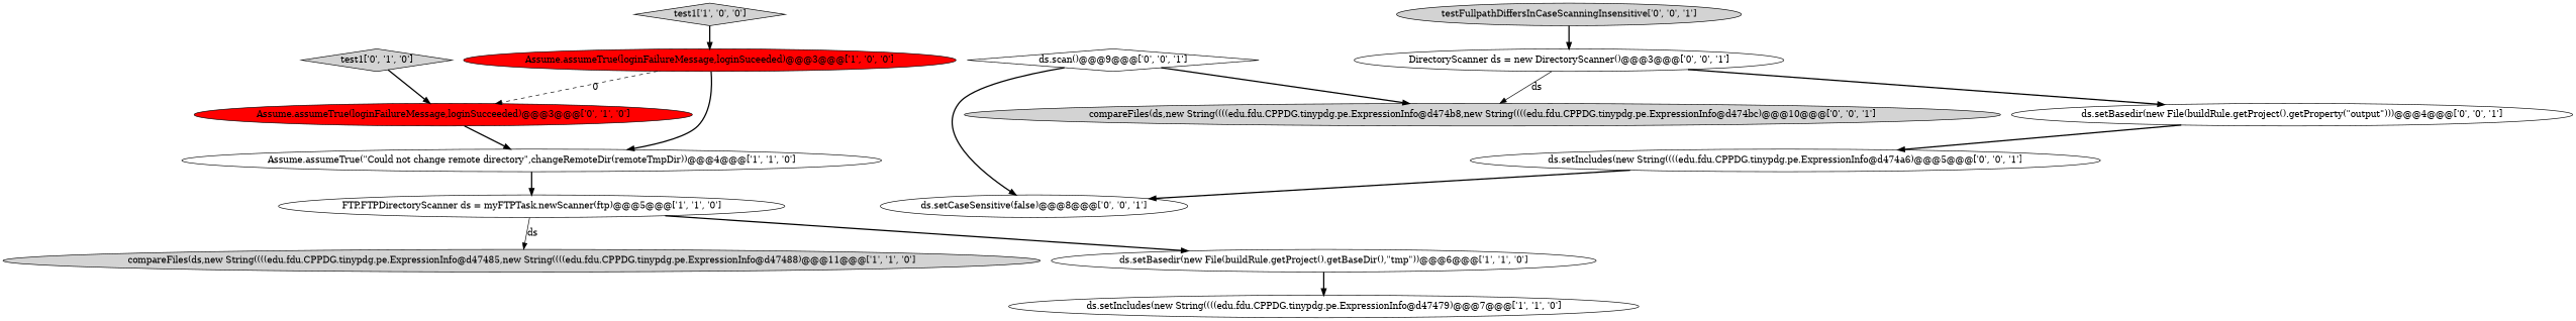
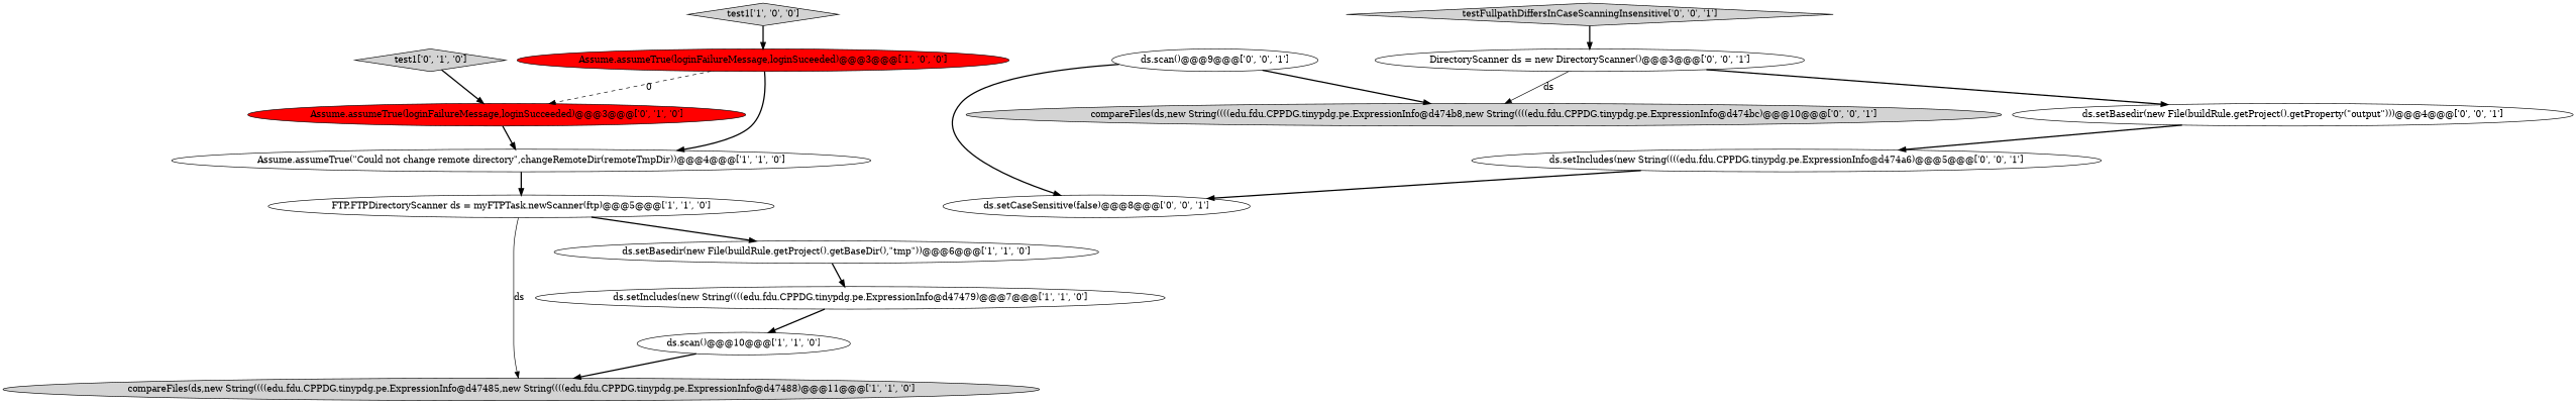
  digraph {
    node [fillcolor=white shape=ellipse style=filled]
    edge [style=bold]
    n1 [label="Assume.assumeTrue(\"Could not change remote directory\",changeRemoteDir(remoteTmpDir))@@@4@@@['1', '1', '0']"]
    n2 [label="FTP.FTPDirectoryScanner ds = myFTPTask.newScanner(ftp)@@@5@@@['1', '1', '0']"]
    n3 [fillcolor=lightgray label="compareFiles(ds,new String((((edu.fdu.CPPDG.tinypdg.pe.ExpressionInfo@d47485,new String((((edu.fdu.CPPDG.tinypdg.pe.ExpressionInfo@d47488)@@@11@@@['1', '1', '0']"]
    n4 [label="ds.setBasedir(new File(buildRule.getProject().getBaseDir(),\"tmp\"))@@@6@@@['1', '1', '0']"]
    n5 [fillcolor=lightgray label="test1['0', '1', '0']" shape=diamond]
    n6 [fillcolor=red label="Assume.assumeTrue(loginFailureMessage,loginSucceeded)@@@3@@@['0', '1', '0']"]
    n7 [label="DirectoryScanner ds = new DirectoryScanner()@@@3@@@['0', '0', '1']"]
    n8 [label="ds.setBasedir(new File(buildRule.getProject().getProperty(\"output\")))@@@4@@@['0', '0', '1']"]
    n9 [fillcolor=lightgray label="compareFiles(ds,new String((((edu.fdu.CPPDG.tinypdg.pe.ExpressionInfo@d474b8,new String((((edu.fdu.CPPDG.tinypdg.pe.ExpressionInfo@d474bc)@@@10@@@['0', '0', '1']"]
    n10 [label="ds.setIncludes(new String((((edu.fdu.CPPDG.tinypdg.pe.ExpressionInfo@d474a6)@@@5@@@['0', '0', '1']"]
    n11 [label="ds.setCaseSensitive(false)@@@8@@@['0', '0', '1']"]
-   n12 [label="ds.scan()@@@9@@@['0', '0', '1']" shape=diamond]
-   n13 [fillcolor=lightgray label="testFullpathDiffersInCaseScanningInsensitive['0', '0', '1']"]
+   n12 [label="ds.scan()@@@9@@@['0', '0', '1']"]
+   n13 [fillcolor=lightgray label="testFullpathDiffersInCaseScanningInsensitive['0', '0', '1']" shape=diamond]
    n14 [label="ds.setIncludes(new String((((edu.fdu.CPPDG.tinypdg.pe.ExpressionInfo@d47479)@@@7@@@['1', '1', '0']"]
+   n15 [label="ds.scan()@@@10@@@['1', '1', '0']"]
    n16 [fillcolor=lightgray label="test1['1', '0', '0']" shape=diamond]
    n17 [fillcolor=red label="Assume.assumeTrue(loginFailureMessage,loginSuceeded)@@@3@@@['1', '0', '0']"]
    n1 -> n2
    n2 -> n3 [label=ds style=solid]
    n2 -> n4
    n4 -> n14
    n5 -> n6
    n6 -> n1
    n7 -> n8
    n7 -> n9 [label=ds style=solid]
    n8 -> n10
    n10 -> n11
    n12 -> n9
    n12 -> n11
    n13 -> n7
+   n14 -> n15
+   n15 -> n3
    n16 -> n17
    n17 -> n1
    n17 -> n6 [label=0 style=dashed]
  }
